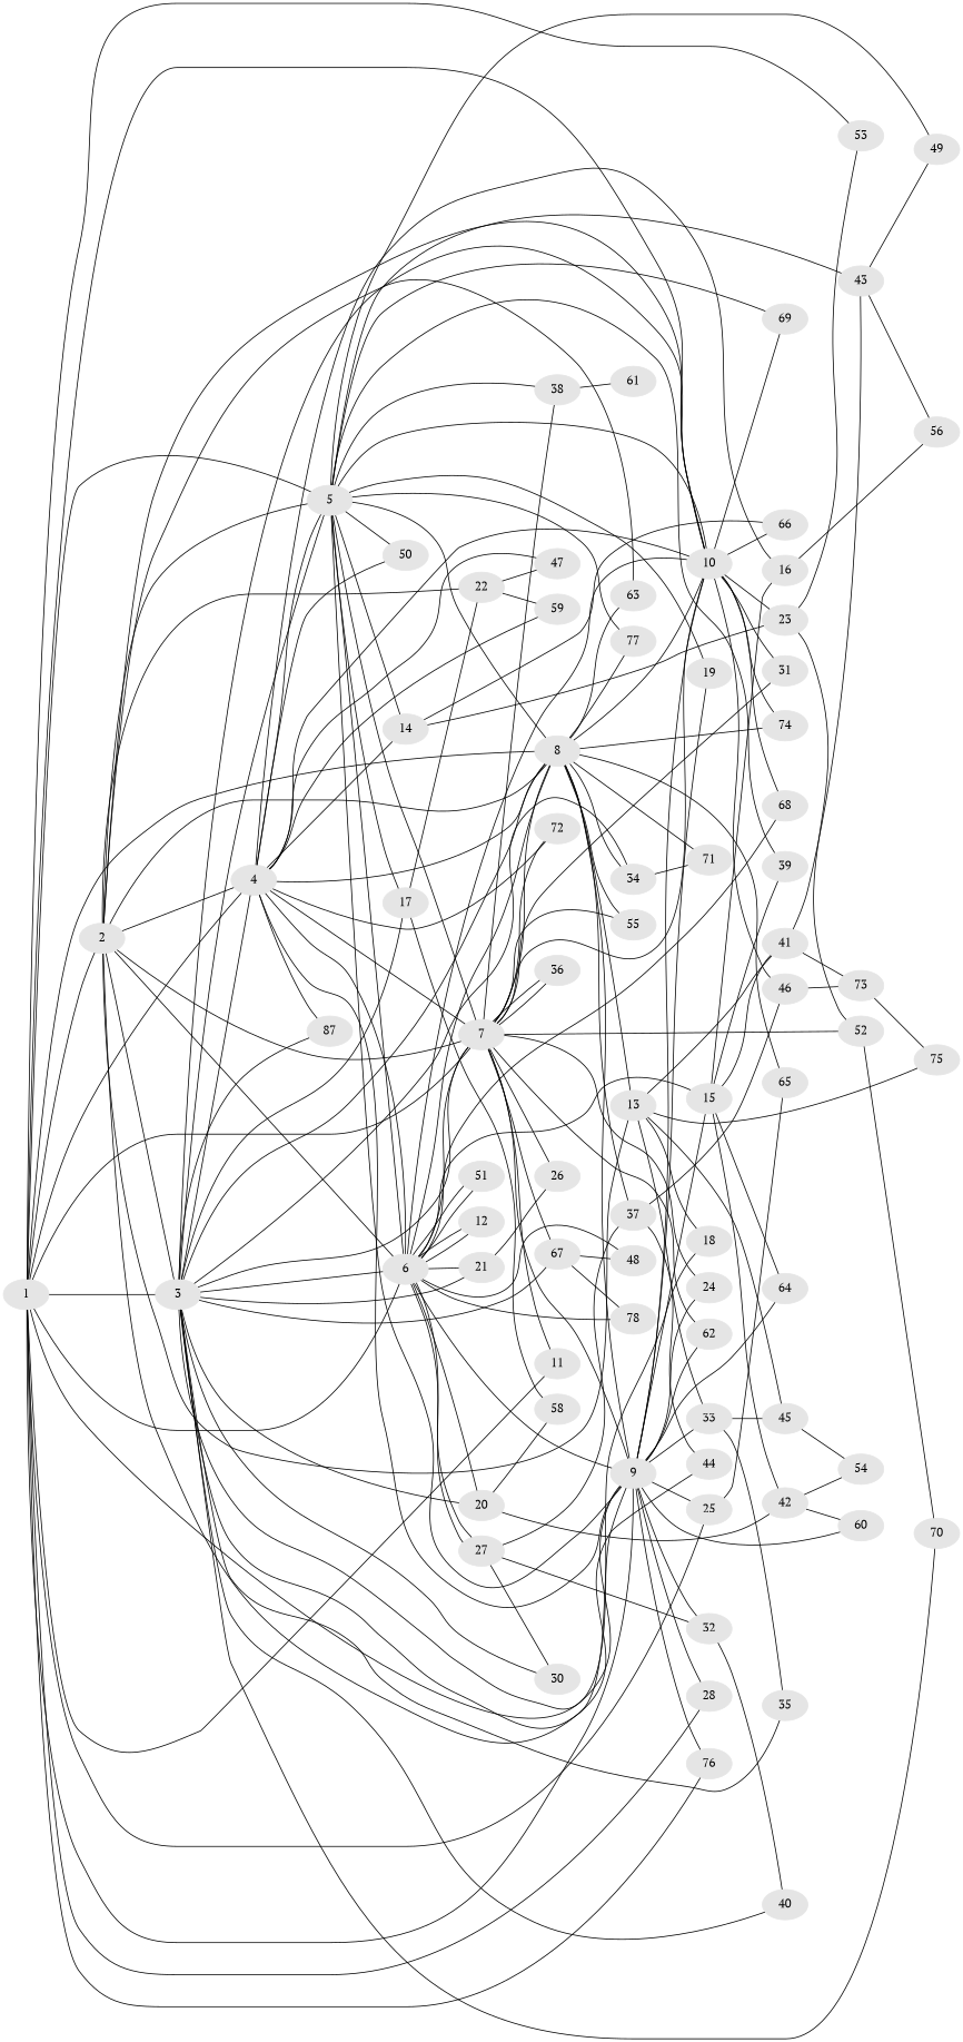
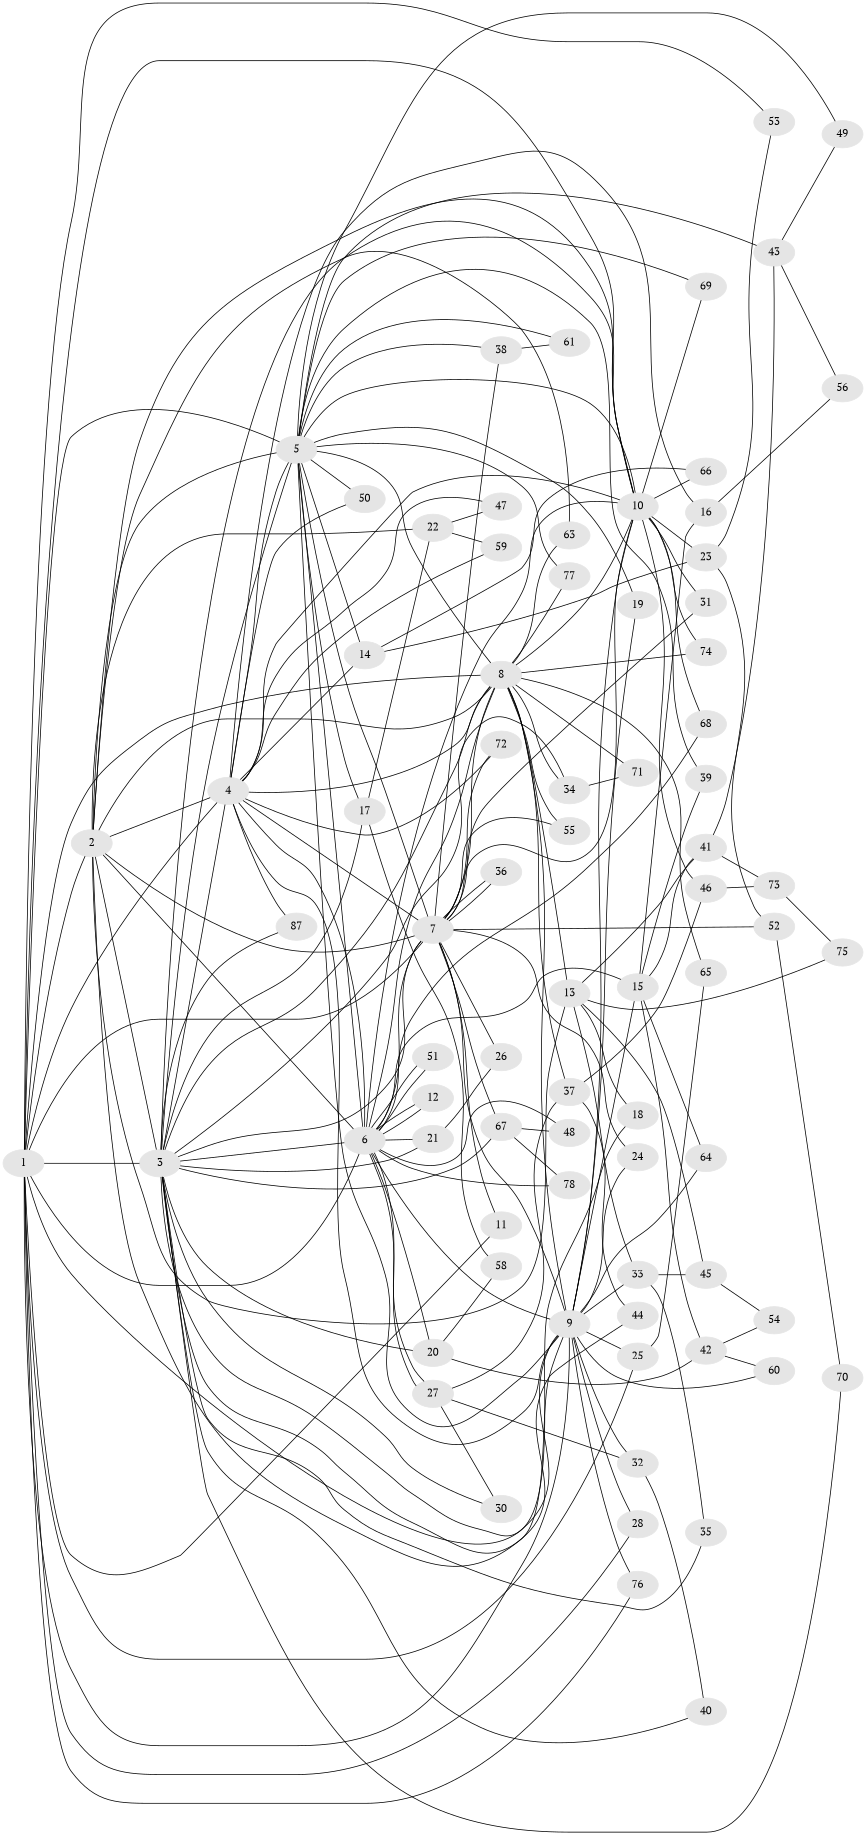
  graph {
    fontname="PT Serif"
    rankdir=LR
    node [color=gray90 fontname="PT Serif" style=filled]
    edge [fontname="PT Serif"]
    1
    2
    3
    4
    5
    6
    7
    8
    9
    10
    11
    18
    25
    28
    53
    76
    13
    22
    63
    17
    20
    21
    30
    34
    35
    40
    44
    n28 [label=87]
    67
    70
    14
    16
    47
    50
    59
    72
    19
    38
    39
    43
    49
    61
    69
    77
    12
    15
    27
    48
    51
    68
    78
    24
    26
    31
    36
    52
    55
-   62
    37
    65
    71
    74
    32
    33
    60
    64
    23
    46
    66
    41
    45
    75
    58
    42
    56
    73
    54
    1 -- 2
    1 -- 3
    1 -- 4
    1 -- 5
    1 -- 6
    1 -- 7
    1 -- 8
    1 -- 9
    1 -- 10
    1 -- 11
    1 -- 18
    1 -- 25
    1 -- 28
    1 -- 53
    1 -- 76
    2 -- 3
    2 -- 4
    2 -- 5
    2 -- 6
    2 -- 7
    2 -- 8
    2 -- 9
    2 -- 10
    2 -- 13
    2 -- 22
    2 -- 63
    3 -- 4
    3 -- 5
    3 -- 6
    3 -- 7
    3 -- 8
    3 -- 9
    3 -- 10
    3 -- 17
    3 -- 20
    3 -- 21
    3 -- 30
    3 -- 34
    3 -- 35
    3 -- 40
    3 -- 44
    3 -- n28
    3 -- 67
    3 -- 70
    4 -- 5
    4 -- 6
    4 -- 7
    4 -- 8
    4 -- 9
    4 -- 10
    4 -- n28
    4 -- 14
    4 -- 16
    4 -- 47
    4 -- 50
    4 -- 59
    4 -- 72
    5 -- 6
    5 -- 7
    5 -- 8
    5 -- 9
    5 -- 10
    5 -- 17
    5 -- 14
    5 -- 50
    5 -- 19
    5 -- 38
    5 -- 39
    5 -- 43
    5 -- 49
+   5 -- 61
    5 -- 69
    5 -- 77
    6 -- 7
    6 -- 8
    6 -- 9
    6 -- 10
    6 -- 20
    6 -- 21
    6 -- 12
    6 -- 12
    6 -- 15
    6 -- 27
    6 -- 27
    6 -- 48
    6 -- 51
    6 -- 51
    6 -- 68
    6 -- 78
    7 -- 8
    7 -- 9
    7 -- 10
    7 -- 11
    7 -- 67
    7 -- 72
    7 -- 38
    7 -- 24
    7 -- 26
    7 -- 31
    7 -- 36
    7 -- 36
    7 -- 52
    7 -- 55
-   7 -- 62
    8 -- 9
    8 -- 10
    8 -- 13
    8 -- 63
    8 -- 34
    8 -- 77
    8 -- 55
    8 -- 37
    8 -- 65
    8 -- 71
    8 -- 74
    9 -- 10
    9 -- 25
    9 -- 28
    9 -- 76
    9 -- 19
    9 -- 15
    9 -- 24
-   9 -- 62
    9 -- 32
    9 -- 33
    9 -- 60
    9 -- 64
    10 -- 69
    10 -- 68
    10 -- 31
    10 -- 74
    10 -- 23
    10 -- 46
    10 -- 66
    25 -- 65
    13 -- 18
    13 -- 33
    13 -- 41
    13 -- 45
    13 -- 75
    22 -- 47
    22 -- 59
    17 -- 22
    17 -- 58
    20 -- 58
    20 -- 42
    21 -- 26
    34 -- 71
    67 -- 48
    67 -- 78
    14 -- 23
    14 -- 66
    16 -- 56
    38 -- 61
    43 -- 49
    43 -- 56
    15 -- 16
    15 -- 39
    15 -- 64
    15 -- 41
    15 -- 42
    27 -- 30
    27 -- 37
    27 -- 32
    52 -- 70
    37 -- 44
    37 -- 46
    32 -- 40
    33 -- 35
    33 -- 45
    23 -- 53
    23 -- 52
    46 -- 73
    41 -- 43
    41 -- 73
    45 -- 54
    42 -- 60
    42 -- 54
    73 -- 75
  }
